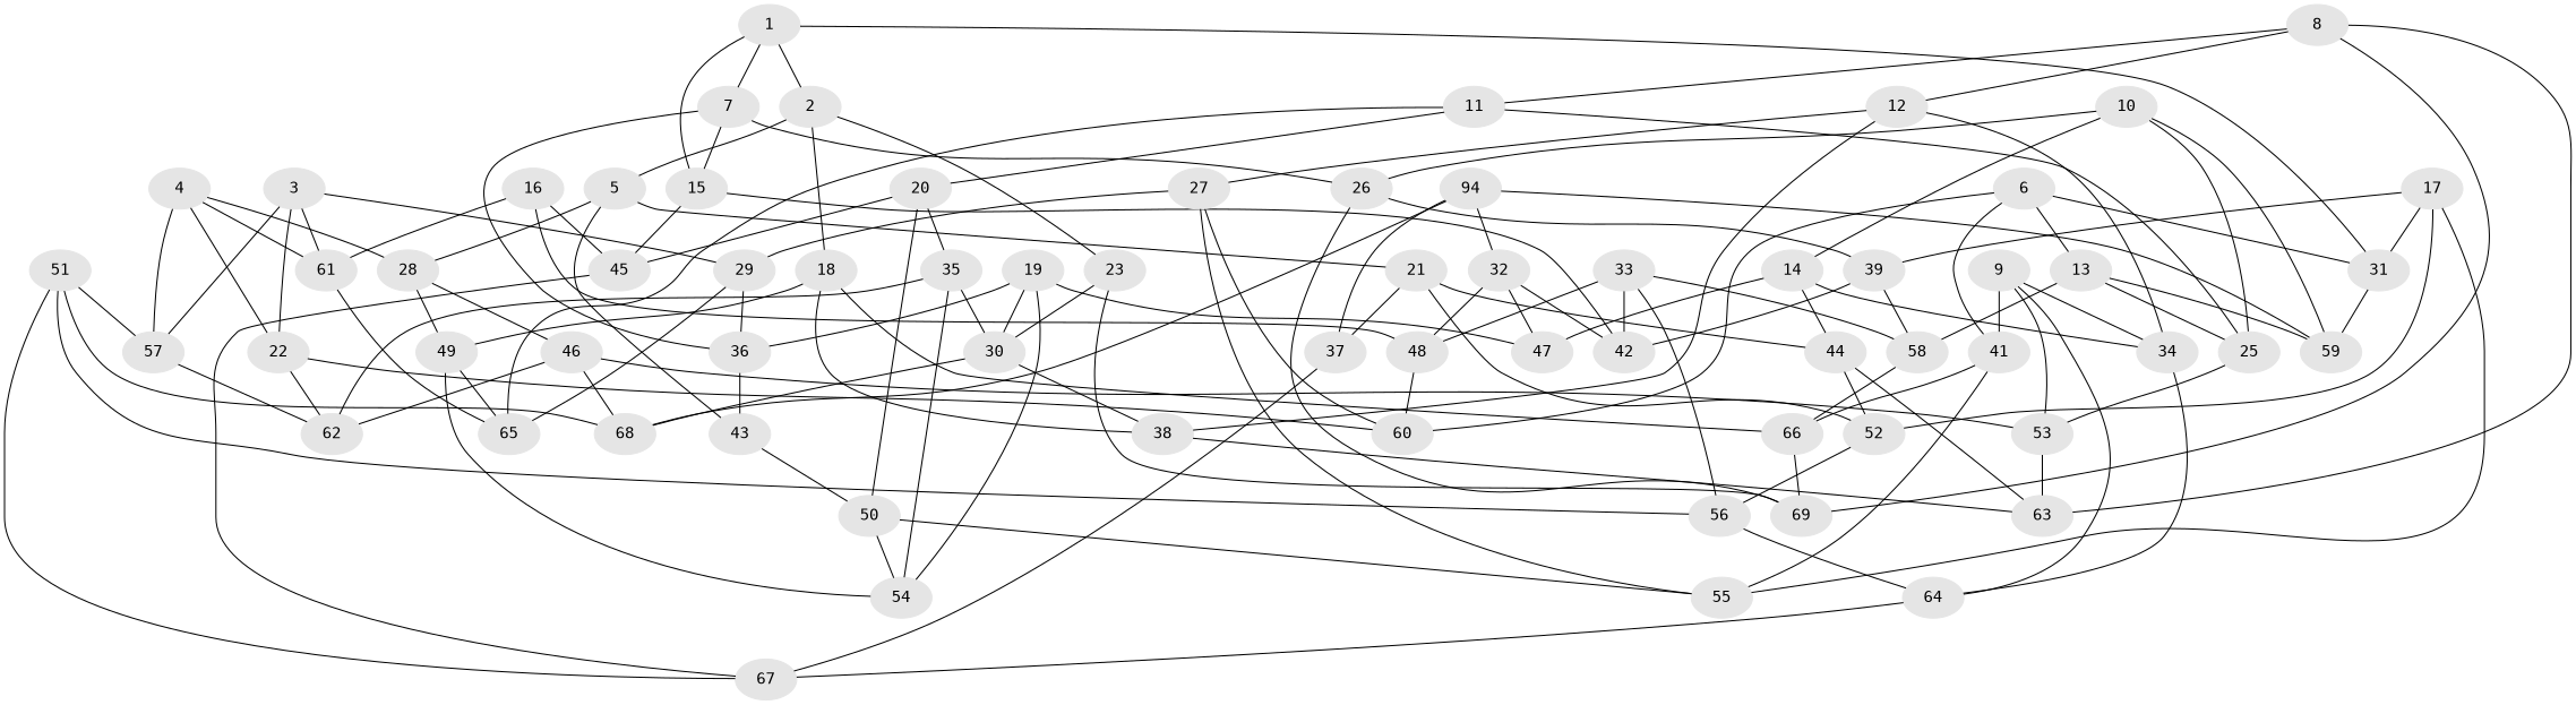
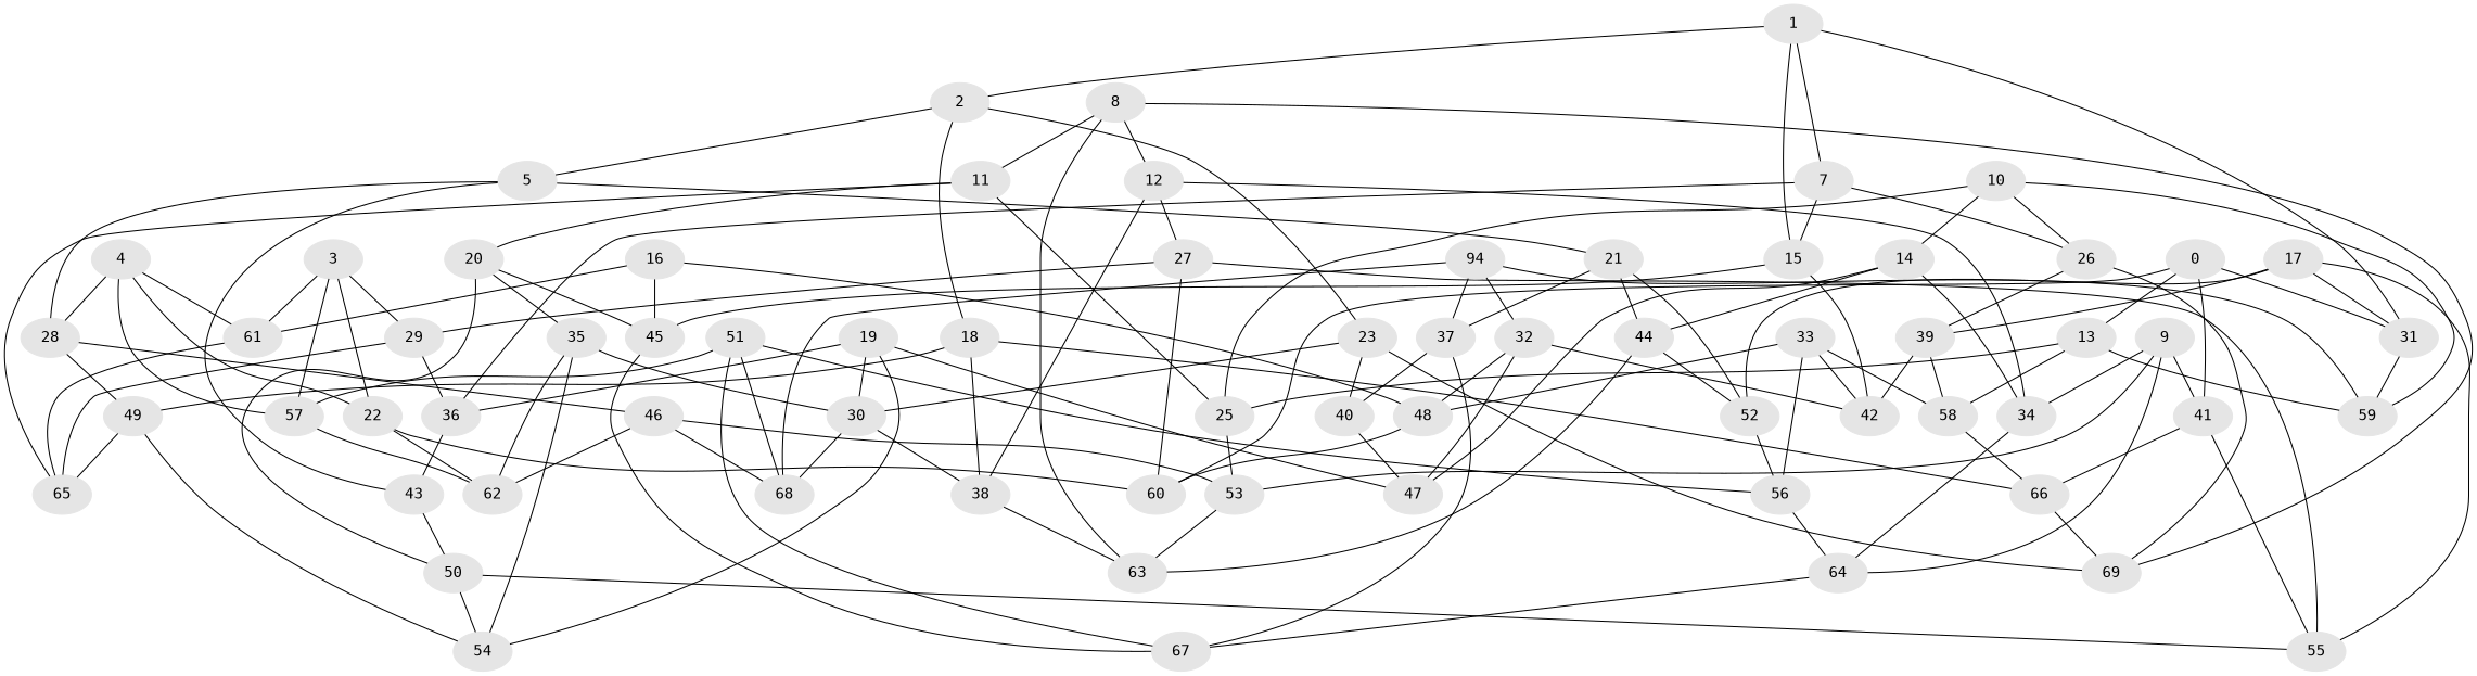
  graph {
    fontname="DejaVu Sans Mono"
    node [color=gray90 fontname="DejaVu Sans Mono" style=filled]
    edge [fontname="DejaVu Sans Mono"]
    1
    2
    7
    15
    31
    5
    18
    23
    26
    36
    42
    45
    59
    28
    21
    43
    38
    49
    66
    69
    30
+   40
    3
    22
    29
    57
    61
    60
    62
    65
    4
    46
    44
    52
    37
    50
-   6
+   6 [label=0]
    13
    41
    25
    58
    55
    39
    8
    11
    12
    63
    20
    34
    27
    9
    53
    64
    67
    10
    14
    47
    35
    16
    48
    17
    56
    54
    19
    68
    n66 [label=94]
    32
    33
    51
    1 -- 2
    1 -- 7
    1 -- 15
    1 -- 31
    2 -- 5
    2 -- 18
    2 -- 23
    7 -- 15
    7 -- 26
    7 -- 36
    15 -- 42
    15 -- 45
    31 -- 59
    5 -- 28
    5 -- 21
    5 -- 43
    18 -- 38
    18 -- 49
    18 -- 66
    23 -- 69
    23 -- 30
+   23 -- 40
    26 -- 69
    26 -- 39
    36 -- 43
    45 -- 67
    28 -- 49
    28 -- 46
    21 -- 44
    21 -- 52
    21 -- 37
    43 -- 50
    38 -- 63
    49 -- 65
    49 -- 54
    66 -- 69
    30 -- 38
    30 -- 68
+   40 -- 47
    3 -- 22
    3 -- 29
    3 -- 57
    3 -- 61
    22 -- 60
    22 -- 62
    29 -- 36
    29 -- 65
    57 -- 62
    61 -- 65
    4 -- 28
    4 -- 22
    4 -- 57
    4 -- 61
    46 -- 62
    46 -- 53
    46 -- 68
    44 -- 52
    44 -- 63
    52 -- 56
+   37 -- 40
    37 -- 67
    50 -- 55
    50 -- 54
    6 -- 31
    6 -- 60
    6 -- 13
    6 -- 41
    13 -- 59
    13 -- 25
    13 -- 58
    41 -- 66
    41 -- 55
    25 -- 53
    58 -- 66
    39 -- 42
    39 -- 58
    8 -- 69
    8 -- 11
    8 -- 12
    8 -- 63
    11 -- 65
    11 -- 25
    11 -- 20
    12 -- 38
    12 -- 34
    12 -- 27
    20 -- 45
    20 -- 50
    20 -- 35
    34 -- 64
    27 -- 29
    27 -- 60
    27 -- 55
    9 -- 41
    9 -- 34
    9 -- 53
    9 -- 64
    53 -- 63
    64 -- 67
    10 -- 26
    10 -- 59
    10 -- 25
    10 -- 14
    14 -- 44
    14 -- 34
    14 -- 47
    35 -- 30
    35 -- 62
    35 -- 54
    16 -- 45
    16 -- 61
    16 -- 48
    48 -- 60
    17 -- 31
    17 -- 52
    17 -- 55
    17 -- 39
    56 -- 64
    19 -- 36
    19 -- 30
    19 -- 47
    19 -- 54
    n66 -- 59
    n66 -- 37
    n66 -- 68
    n66 -- 32
    32 -- 42
    32 -- 47
    32 -- 48
    33 -- 42
    33 -- 58
    33 -- 48
    33 -- 56
    51 -- 57
    51 -- 67
    51 -- 56
    51 -- 68
  }
